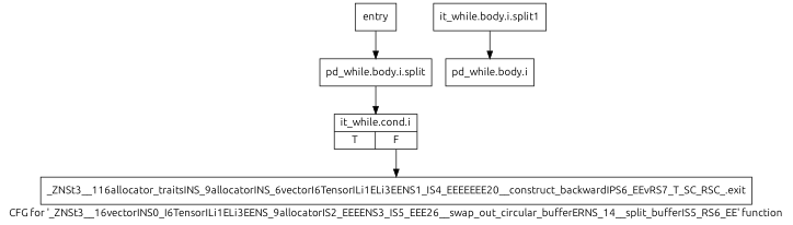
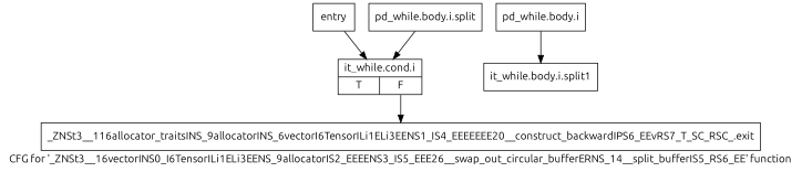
  digraph {
    fontname=Ubuntu
    label="CFG for '_ZNSt3__16vectorINS0_I6TensorILi1ELi3EENS_9allocatorIS2_EEEENS3_IS5_EEE26__swap_out_circular_bufferERNS_14__split_bufferIS5_RS6_EE' function"
    node [fontname=Ubuntu shape=record]
    edge [fontname=Ubuntu]
    n1 [label="{entry}"]
    n2 [label="{it_while.cond.i|{<s0>T|<s1>F}}"]
    n3 [label="{_ZNSt3__116allocator_traitsINS_9allocatorINS_6vectorI6TensorILi1ELi3EENS1_IS4_EEEEEEE20__construct_backwardIPS6_EEvRS7_T_SC_RSC_.exit}"]
    n4 [label="{pd_while.body.i}"]
    n5 [label="{it_while.body.i.split1}"]
    n6 [label="{pd_while.body.i.split}"]
-   n1 -> n6
+   n1 -> n2
    n2 -> n3 [tailport=s1]
-   n5 -> n4
+   n4 -> n5
    n6 -> n2
  }
